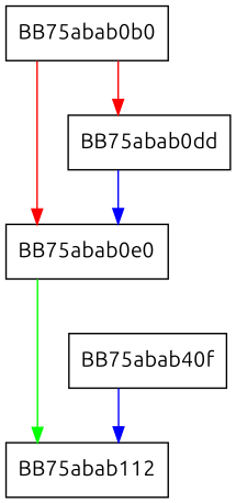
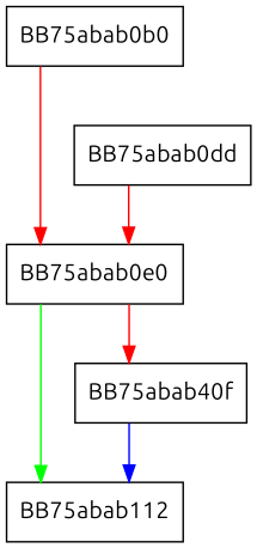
  digraph {
    fontname=Ubuntu
    splines=ortho
    node [fontname=Ubuntu shape=box]
    edge [color=red fontname=Ubuntu]
    BB75abab0b0
    BB75abab0e0
    BB75abab0dd
    BB75abab112
    n5 [label=BB75abab40f]
    BB75abab0b0 -> BB75abab0e0
-   BB75abab0b0 -> BB75abab0dd
    BB75abab0e0 -> BB75abab112 [color=green]
-   BB75abab0dd -> BB75abab0e0 [color=blue]
+   BB75abab0e0 -> n5
+   BB75abab0dd -> BB75abab0e0
    n5 -> BB75abab112 [color=blue]
  }
